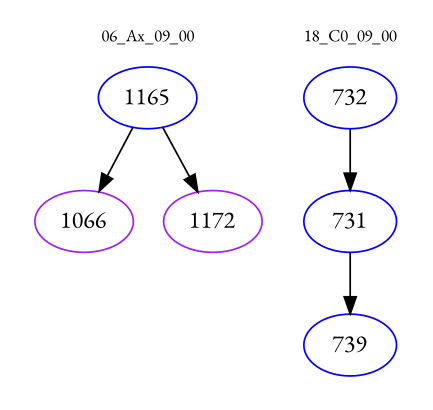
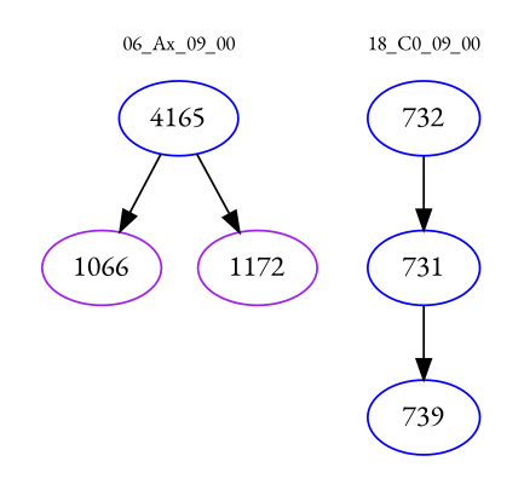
  digraph {
    fontname="EB Garamond"
    node [color=blue fontname="EB Garamond"]
    edge [color=black fontname="EB Garamond"]
-   n1 [label=1165]
+   n1 [label=4165]
    n2 [color=purple label=1066]
    n3 [color=purple label=1172]
    n4 [label=731]
    n5 [label=732]
    n6 [label=739]
    subgraph cluster_1 {
      color=white
      fontsize=10
      label="06_Ax_09_00"
      n1
      n2
      n3
    }
    subgraph cluster_2 {
      color=white
      fontsize=10
      label="18_C0_09_00"
      n4
      n5
      n6
    }
    n1 -> n2
    n1 -> n3
    n4 -> n6
    n5 -> n4
  }
